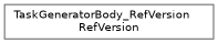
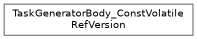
  digraph {
    rankdir=LR
-   n1 [color=grey40 fillcolor=white fontname=Helvetica fontsize=10 height=0.2 label="TaskGeneratorBody_RefVersion\lRefVersion" shape=box style=filled width=0.4]
+   n1 [color=grey40 fillcolor=white fontname=Helvetica fontsize=10 height=0.2 label="TaskGeneratorBody_ConstVolatile\lRefVersion" shape=box style=filled width=0.4]
  }
